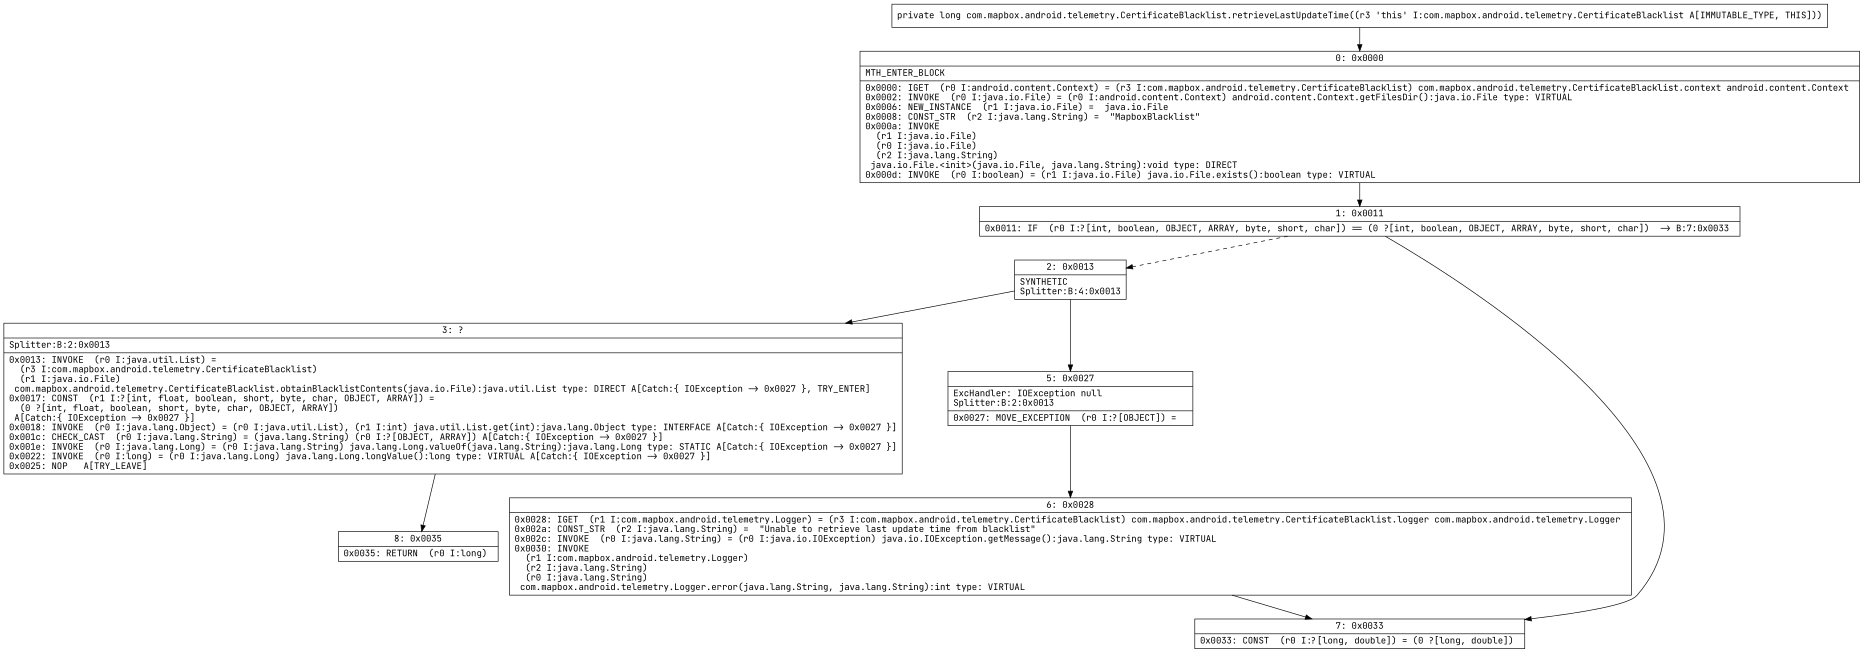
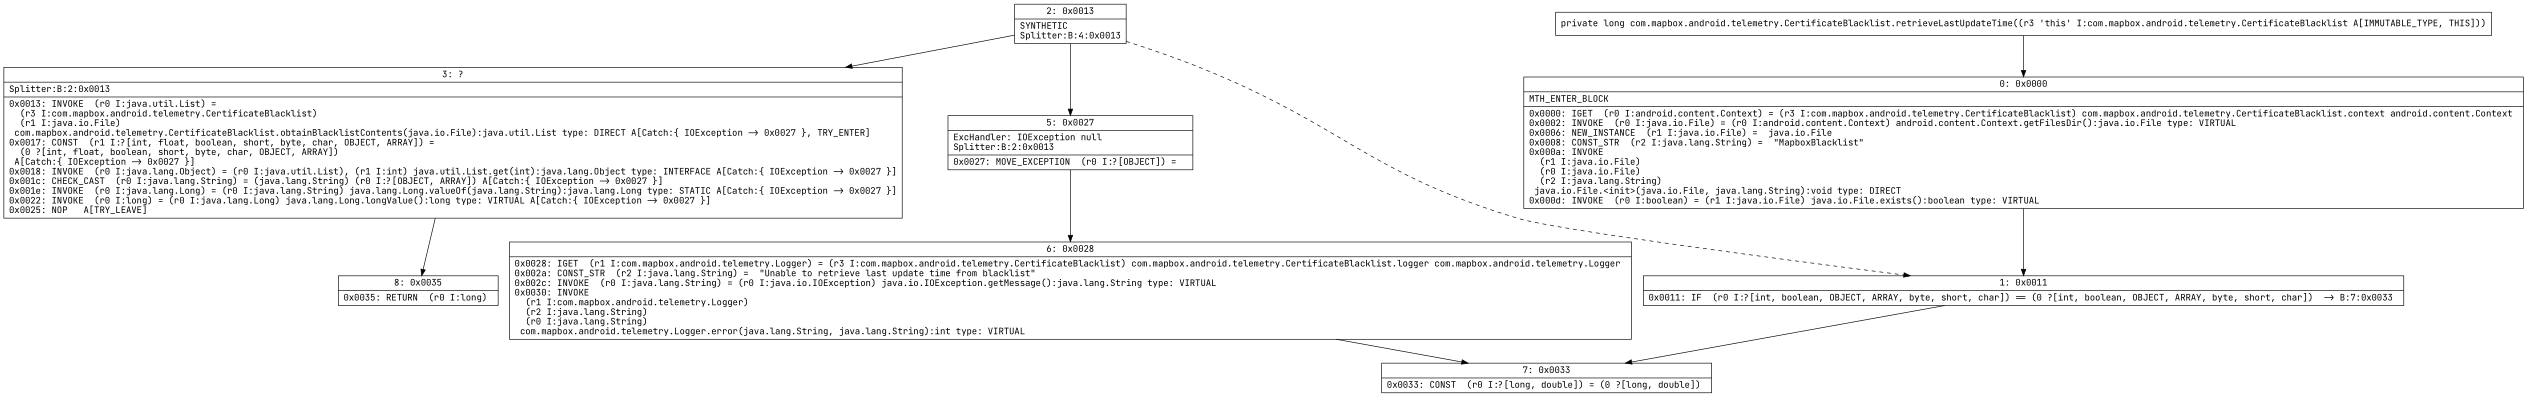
  digraph {
    fontname="JetBrains Mono"
    node [fontname="JetBrains Mono" shape=record]
    edge [fontname="JetBrains Mono"]
    n1 [label="{0\:\ 0x0000|MTH_ENTER_BLOCK\l|0x0000: IGET  (r0 I:android.content.Context) = (r3 I:com.mapbox.android.telemetry.CertificateBlacklist) com.mapbox.android.telemetry.CertificateBlacklist.context android.content.Context \l0x0002: INVOKE  (r0 I:java.io.File) = (r0 I:android.content.Context) android.content.Context.getFilesDir():java.io.File type: VIRTUAL \l0x0006: NEW_INSTANCE  (r1 I:java.io.File) =  java.io.File \l0x0008: CONST_STR  (r2 I:java.lang.String) =  \"MapboxBlacklist\" \l0x000a: INVOKE  \l  (r1 I:java.io.File)\l  (r0 I:java.io.File)\l  (r2 I:java.lang.String)\l java.io.File.\<init\>(java.io.File, java.lang.String):void type: DIRECT \l0x000d: INVOKE  (r0 I:boolean) = (r1 I:java.io.File) java.io.File.exists():boolean type: VIRTUAL \l}"]
    n2 [label="{1\:\ 0x0011|0x0011: IF  (r0 I:?[int, boolean, OBJECT, ARRAY, byte, short, char]) == (0 ?[int, boolean, OBJECT, ARRAY, byte, short, char])  \-\> B:7:0x0033 \l}"]
    n3 [label="{2\:\ 0x0013|SYNTHETIC\lSplitter:B:4:0x0013\l}"]
    n4 [label="{7\:\ 0x0033|0x0033: CONST  (r0 I:?[long, double]) = (0 ?[long, double]) \l}"]
    n5 [label="{3\:\ ?|Splitter:B:2:0x0013\l|0x0013: INVOKE  (r0 I:java.util.List) = \l  (r3 I:com.mapbox.android.telemetry.CertificateBlacklist)\l  (r1 I:java.io.File)\l com.mapbox.android.telemetry.CertificateBlacklist.obtainBlacklistContents(java.io.File):java.util.List type: DIRECT A[Catch:\{ IOException \-\> 0x0027 \}, TRY_ENTER]\l0x0017: CONST  (r1 I:?[int, float, boolean, short, byte, char, OBJECT, ARRAY]) = \l  (0 ?[int, float, boolean, short, byte, char, OBJECT, ARRAY])\l A[Catch:\{ IOException \-\> 0x0027 \}]\l0x0018: INVOKE  (r0 I:java.lang.Object) = (r0 I:java.util.List), (r1 I:int) java.util.List.get(int):java.lang.Object type: INTERFACE A[Catch:\{ IOException \-\> 0x0027 \}]\l0x001c: CHECK_CAST  (r0 I:java.lang.String) = (java.lang.String) (r0 I:?[OBJECT, ARRAY]) A[Catch:\{ IOException \-\> 0x0027 \}]\l0x001e: INVOKE  (r0 I:java.lang.Long) = (r0 I:java.lang.String) java.lang.Long.valueOf(java.lang.String):java.lang.Long type: STATIC A[Catch:\{ IOException \-\> 0x0027 \}]\l0x0022: INVOKE  (r0 I:long) = (r0 I:java.lang.Long) java.lang.Long.longValue():long type: VIRTUAL A[Catch:\{ IOException \-\> 0x0027 \}]\l0x0025: NOP   A[TRY_LEAVE]\l}"]
    n6 [label="{5\:\ 0x0027|ExcHandler: IOException null\lSplitter:B:2:0x0013\l|0x0027: MOVE_EXCEPTION  (r0 I:?[OBJECT]) =  \l}"]
    n7 [label="{8\:\ 0x0035|0x0035: RETURN  (r0 I:long) \l}"]
    n8 [label="{6\:\ 0x0028|0x0028: IGET  (r1 I:com.mapbox.android.telemetry.Logger) = (r3 I:com.mapbox.android.telemetry.CertificateBlacklist) com.mapbox.android.telemetry.CertificateBlacklist.logger com.mapbox.android.telemetry.Logger \l0x002a: CONST_STR  (r2 I:java.lang.String) =  \"Unable to retrieve last update time from blacklist\" \l0x002c: INVOKE  (r0 I:java.lang.String) = (r0 I:java.io.IOException) java.io.IOException.getMessage():java.lang.String type: VIRTUAL \l0x0030: INVOKE  \l  (r1 I:com.mapbox.android.telemetry.Logger)\l  (r2 I:java.lang.String)\l  (r0 I:java.lang.String)\l com.mapbox.android.telemetry.Logger.error(java.lang.String, java.lang.String):int type: VIRTUAL \l}"]
    n9 [label="{private long com.mapbox.android.telemetry.CertificateBlacklist.retrieveLastUpdateTime((r3 'this' I:com.mapbox.android.telemetry.CertificateBlacklist A[IMMUTABLE_TYPE, THIS])) }"]
    n1 -> n2
-   n2 -> n3 [style=dashed]
+   n3 -> n2 [style=dashed]
    n2 -> n4
    n3 -> n5
    n3 -> n6
    n5 -> n7
    n6 -> n8
    n8 -> n4
    n9 -> n1
  }
